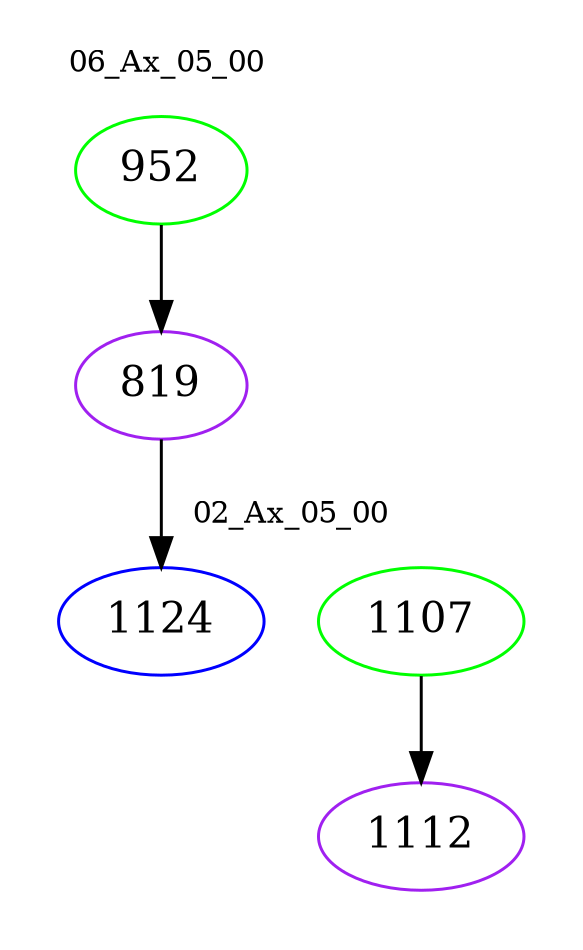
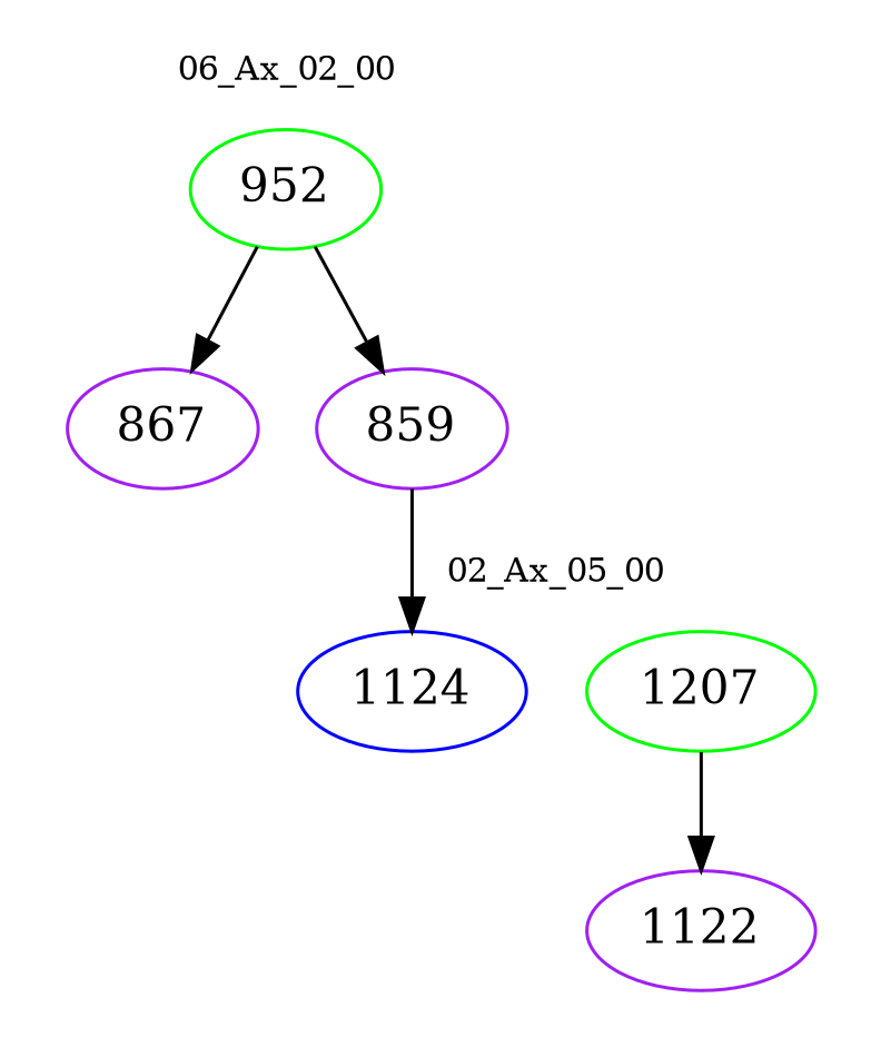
  digraph {
    node [color=purple]
    edge [color=black]
    n1 [color=green label=952]
-   n3 [label=819]
-   n4 [color=green label=1107]
+   n2 [label=867]
+   n3 [label=859]
+   n4 [color=green label=1207]
    n5 [color=blue label=1124]
-   n6 [label=1112]
+   n6 [label=1122]
    subgraph cluster_1 {
      color=white
      fontsize=10
-     label="06_Ax_05_00"
+     label="06_Ax_02_00"
      n1
+     n2
      n3
    }
    subgraph cluster_2 {
      color=white
      fontsize=10
      label="02_Ax_05_00"
      n4
      n5
      n6
    }
+   n1 -> n2
    n1 -> n3
    n3 -> n5
    n4 -> n6
  }
